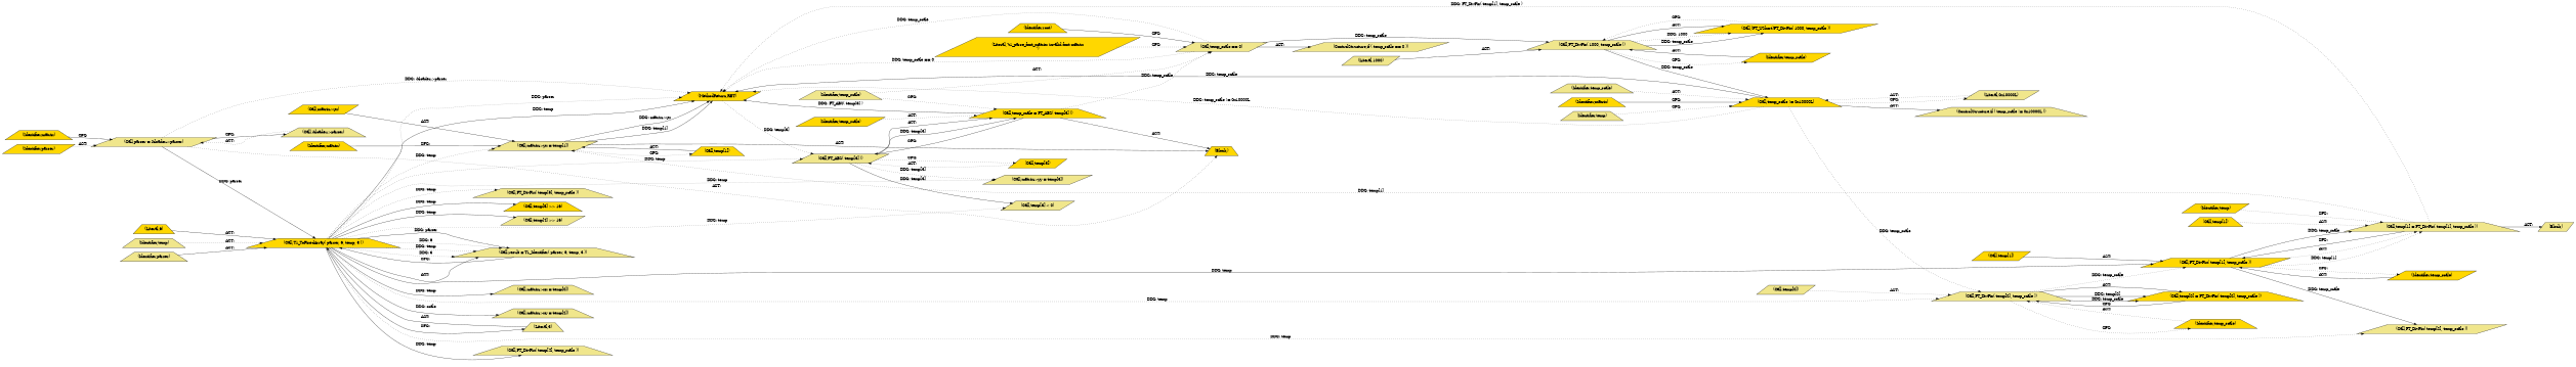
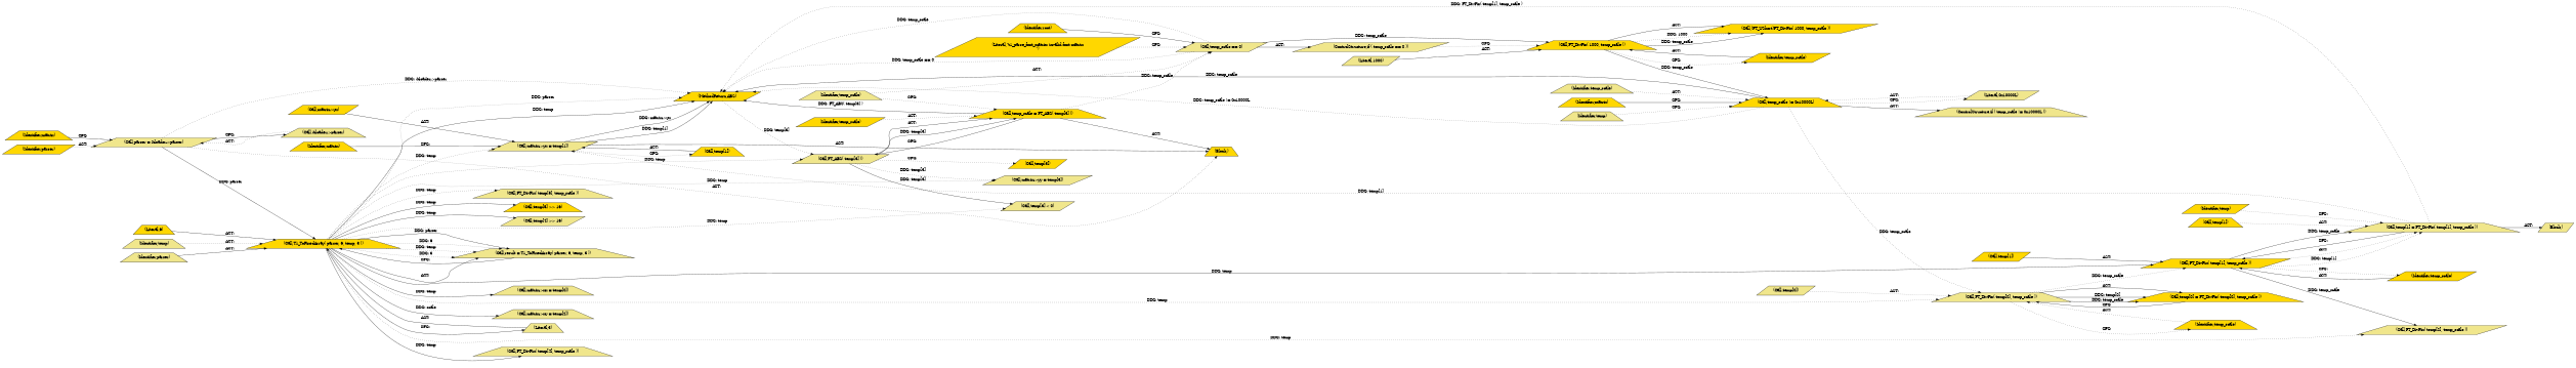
  digraph {
    rankdir=LR
    node [fillcolor=khaki shape=trapezium style=filled]
    edge [style=solid]
    n1 [label="(Call,matrix->yx = temp[1])" shape=parallelogram]
    n2 [fillcolor=gold label="(Call,temp[1])"]
    n3 [fillcolor=gold label="(Block,)"]
-   n4 [fillcolor=gold label="(MethodReturn,RET)" shape=parallelogram]
+   n4 [fillcolor=gold label="(MethodReturn,ABS)" shape=parallelogram]
    n5 [label="(Call,FT_ABS( temp[3] ))" shape=parallelogram]
    n6 [fillcolor=gold label="(Call,T1_ToFixedArray( parser, 6, temp, 3 ))"]
    n7 [fillcolor=gold label="(Call,FT_DivFix( temp[1], temp_scale ))" shape=parallelogram]
    n8 [label="(Call,FT_DivFix( temp[0], temp_scale ))"]
    n9 [label="(Call,matrix->yy = temp[3])" shape=parallelogram]
    n10 [label="(Call,matrix->xx = temp[0])"]
    n11 [label="(Call,temp[3] < 0)" shape=parallelogram]
    n12 [label="(Call,matrix->xy = temp[2])"]
    n13 [label="(Literal,3)"]
    n14 [label="(Call,FT_DivFix( temp[2], temp_scale ))" shape=parallelogram]
    n15 [label="(Call,FT_DivFix( temp[4], temp_scale ))"]
-   n16 [label="(Call,result = T1_Identifier( parser, 6, temp, 3 ))"]
+   n16 [label="(Call,result = T1_ToFixedArray( parser, 6, temp, 3 ))"]
    n17 [label="(Call,FT_DivFix( temp[5], temp_scale ))"]
    n18 [fillcolor=gold label="(Call,temp[5] >> 16)"]
    n19 [label="(Call,temp[4] >> 16)" shape=parallelogram]
    n20 [label="(Call,temp[1] = FT_DivFix( temp[1], temp_scale ))"]
    n21 [fillcolor=gold label="(Identifier,temp_scale)" shape=parallelogram]
    n22 [fillcolor=gold label="(Call,temp[0] = FT_DivFix( temp[0], temp_scale ))"]
    n23 [fillcolor=gold label="(Identifier,temp_scale)"]
    n24 [fillcolor=gold label="(Call,temp_scale = FT_ABS( temp[3] ))"]
    n25 [fillcolor=gold label="(Call,temp[3])" shape=parallelogram]
    n26 [label="(Call,parser = &loader->parser)" shape=parallelogram]
    n27 [label="(Call,&loader->parser)"]
    n28 [label="(Block,)" shape=parallelogram]
    n29 [fillcolor=gold label="(Call,temp_scale != 0x10000L)"]
    n30 [label="(ControlStructure,if ( temp_scale != 0x10000L ))"]
    n31 [label="(Literal,0x10000L)" shape=parallelogram]
-   n32 [label="(Call,FT_DivFix( 1000, temp_scale ))"]
+   n32 [fillcolor=gold label="(Call,FT_DivFix( 1000, temp_scale ))"]
    n33 [fillcolor=gold label="(Identifier,temp_scale)" shape=parallelogram]
    n34 [fillcolor=gold label="(Call,(FT_UShort)FT_DivFix( 1000, temp_scale ))" shape=parallelogram]
    n35 [label="(Call,temp_scale == 0)" shape=parallelogram]
    n36 [label="(ControlStructure,if ( temp_scale == 0 ))" shape=parallelogram]
    n37 [label="(Identifier,temp_scale)"]
    n38 [label="(Identifier,temp_scale)"]
    n39 [fillcolor=gold label="(Identifier,temp_scale)" shape=parallelogram]
    n40 [fillcolor=gold label="(Identifier,matrix)"]
    n41 [fillcolor=gold label="(Literal,6)"]
    n42 [fillcolor=gold label="(Identifier,temp)" shape=parallelogram]
    n43 [label="(Identifier,temp)"]
    n44 [fillcolor=gold label="(Identifier,parser)" shape=parallelogram]
    n45 [label="(Identifier,parser)"]
    n46 [label="(Literal,1000)" shape=parallelogram]
    n47 [fillcolor=gold label="(Identifier,matrix)"]
    n48 [fillcolor=gold label="(Call,matrix->yx)" shape=parallelogram]
    n49 [fillcolor=gold label="(Call,temp[1])" shape=parallelogram]
    n50 [fillcolor=gold label="(Identifier,root)"]
    n51 [fillcolor=gold label="(Identifier,matrix)"]
    n52 [label="(Call,temp[0])" shape=parallelogram]
    n53 [fillcolor=gold label="(Call,temp[1])"]
    n54 [fillcolor=gold label="(Literal,\"t1_parse_font_matrix: invalid font matrix\n\")" shape=parallelogram]
    n55 [label="(Identifier,temp)"]
    n1 -> n2 [label="CFG: " style=dotted]
    n1 -> n3 [label="AST: "]
    n1 -> n4 [label="DDG: matrix->yx"]
    n1 -> n4 [label="DDG: temp[1]"]
    n2 -> n1 [label="AST: "]
    n4 -> n5 [label="DDG: temp[3]" style=dotted]
    n5 -> n9 [label="DDG: temp[3]" style=dotted]
    n5 -> n11 [label="DDG: temp[3]"]
    n5 -> n24 [label="AST: "]
    n5 -> n24 [label="DDG: temp[3]"]
    n5 -> n25 [label="CFG: " style=dotted]
    n6 -> n1 [label="DDG: temp" style=dotted]
    n6 -> n4 [label="DDG: temp"]
    n6 -> n4 [label="DDG: parser" style=dotted]
    n6 -> n5 [label="DDG: temp" style=dotted]
    n6 -> n7 [label="DDG: temp"]
    n6 -> n8 [label="DDG: temp" style=dotted]
    n6 -> n9 [label="DDG: temp" style=dotted]
    n6 -> n10 [label="DDG: temp"]
    n6 -> n11 [label="DDG: temp" style=dotted]
    n6 -> n12 [label="DDG: scale"]
    n6 -> n13 [label="CFG: "]
    n6 -> n14 [label="DDG: temp" style=dotted]
    n6 -> n15 [label="DDG: temp"]
    n6 -> n16 [label="AST: "]
    n6 -> n16 [label="DDG: parser"]
    n6 -> n16 [label="DDG: 6" style=dotted]
    n6 -> n16 [label="DDG: temp" style=dotted]
    n6 -> n16 [label="DDG: 3" style=dotted]
    n6 -> n17 [label="DDG: temp" style=dotted]
    n6 -> n18 [label="DDG: temp"]
    n6 -> n19 [label="DDG: temp"]
    n7 -> n14 [label="DDG: temp_scale"]
    n7 -> n20 [label="AST: " style=dotted]
    n7 -> n20 [label="DDG: temp[1]" style=dotted]
    n7 -> n20 [label="DDG: temp_scale"]
    n7 -> n21 [label="CFG: " style=dotted]
    n8 -> n7 [label="DDG: temp_scale" style=dotted]
    n8 -> n22 [label="AST: "]
    n8 -> n22 [label="DDG: temp[0]"]
    n8 -> n22 [label="DDG: temp_scale"]
    n8 -> n23 [label="CFG: " style=dotted]
    n13 -> n6 [label="AST: "]
    n16 -> n6 [label="CFG: "]
    n20 -> n1 [label="DDG: temp[1]" style=dotted]
    n20 -> n4 [label="DDG: FT_DivFix( temp[1], temp_scale )" style=dotted]
    n20 -> n7 [label="CFG: "]
    n20 -> n28 [label="AST: "]
    n21 -> n7 [label="AST: "]
    n22 -> n8 [label="CFG: "]
    n23 -> n8 [label="AST: " style=dotted]
    n24 -> n3 [label="AST: "]
    n24 -> n4 [label="DDG: FT_ABS( temp[3] )"]
    n24 -> n5 [label="CFG: "]
    n24 -> n35 [label="DDG: temp_scale" style=dotted]
-   n25 -> n5 [label="AST: " style=dotted]
    n26 -> n3 [label="AST: " style=dotted]
    n26 -> n4 [label="DDG: &loader->parser" style=dotted]
    n26 -> n6 [label="DDG: parser"]
    n26 -> n27 [label="CFG: "]
    n27 -> n26 [label="AST: " style=dotted]
    n29 -> n4 [label="DDG: temp_scale != 0x10000L" style=dotted]
    n29 -> n4 [label="DDG: temp_scale"]
    n29 -> n8 [label="DDG: temp_scale" style=dotted]
    n29 -> n30 [label="AST: "]
    n29 -> n31 [label="CFG: " style=dotted]
    n31 -> n29 [label="AST: " style=dotted]
    n32 -> n29 [label="DDG: temp_scale"]
    n32 -> n33 [label="CFG: " style=dotted]
    n32 -> n34 [label="AST: "]
    n32 -> n34 [label="DDG: 1000" style=dotted]
    n32 -> n34 [label="DDG: temp_scale"]
    n33 -> n32 [label="AST: "]
-   n34 -> n32 [label="CFG: " style=dotted]
+   n36 -> n32 [label="CFG: " style=dotted]
    n35 -> n4 [label="DDG: temp_scale == 0" style=dotted]
    n35 -> n4 [label="DDG: temp_scale" style=dotted]
    n35 -> n32 [label="DDG: temp_scale"]
    n35 -> n36 [label="AST: "]
    n37 -> n24 [label="CFG: " style=dotted]
    n37 -> n35 [label="AST: " style=dotted]
    n38 -> n29 [label="AST: " style=dotted]
    n39 -> n24 [label="AST: " style=dotted]
    n40 -> n26 [label="CFG: "]
    n41 -> n6 [label="AST: "]
    n42 -> n20 [label="CFG: " style=dotted]
    n43 -> n6 [label="AST: " style=dotted]
    n44 -> n26 [label="AST: " style=dotted]
    n45 -> n6 [label="AST: "]
    n46 -> n32 [label="AST: "]
    n47 -> n29 [label="CFG: "]
    n48 -> n1 [label="AST: "]
    n49 -> n7 [label="AST: "]
    n50 -> n35 [label="CFG: "]
    n51 -> n1 [label="CFG: "]
    n52 -> n8 [label="AST: " style=dotted]
    n53 -> n20 [label="AST: " style=dotted]
    n54 -> n35 [label="CFG: " style=dotted]
    n55 -> n29 [label="CFG: " style=dotted]
  }
